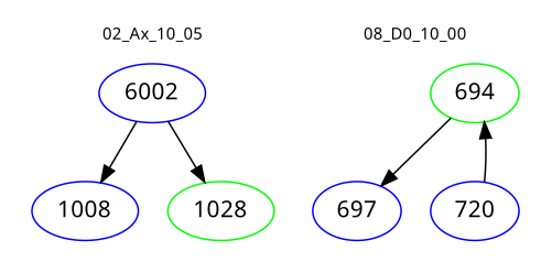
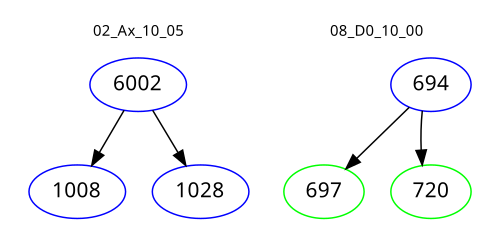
  digraph {
    fontname="Noto Sans"
    node [color=blue fontname="Noto Sans"]
    edge [color=black fontname="Noto Sans"]
    n1 [label=6002]
    n2 [label=1008]
-   n3 [color=green label=1028]
-   n4 [color=green label=694]
-   n5 [label=697]
-   n6 [label=720]
+   n3 [label=1028]
+   n4 [label=694]
+   n5 [color=green label=697]
+   n6 [color=green label=720]
    subgraph cluster_1 {
      color=white
      fontsize=10
      label="02_Ax_10_05"
      n1
      n2
      n3
    }
    subgraph cluster_2 {
      color=white
      fontsize=10
      label="08_D0_10_00"
      n4
      n5
      n6
    }
    n1 -> n2
    n1 -> n3
    n4 -> n5
-   n6 -> n4
+   n4 -> n6
  }
